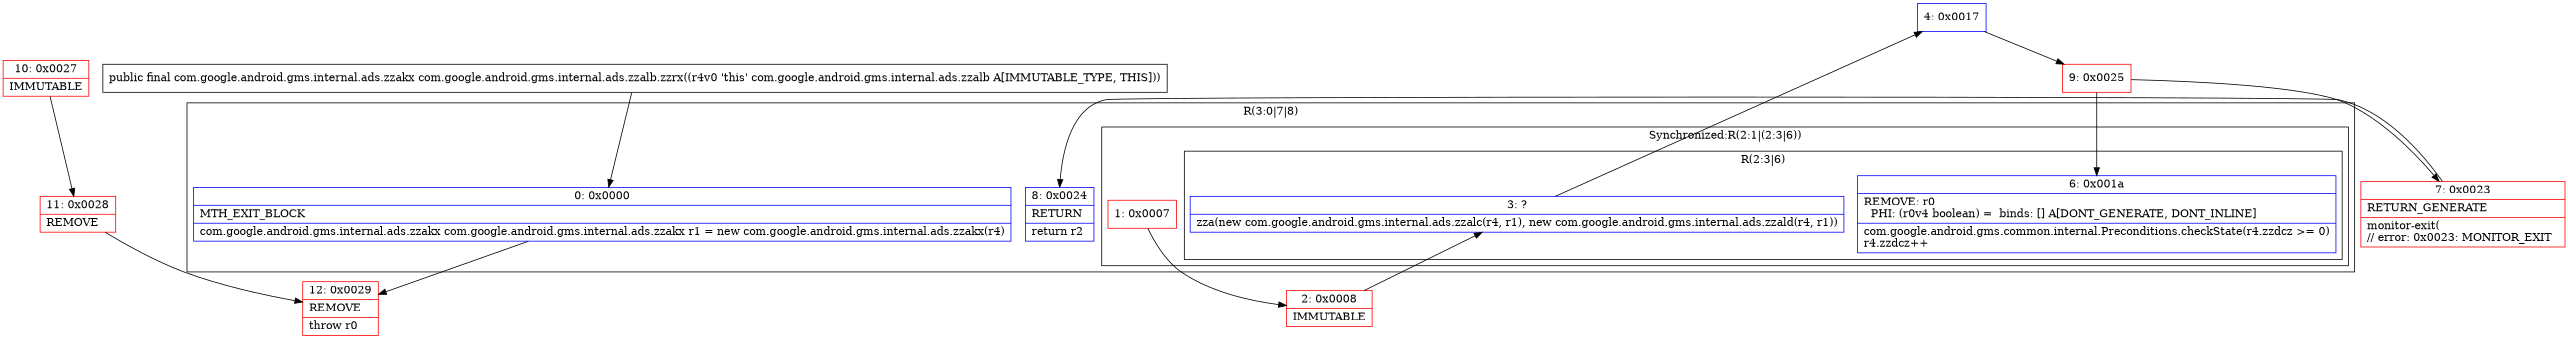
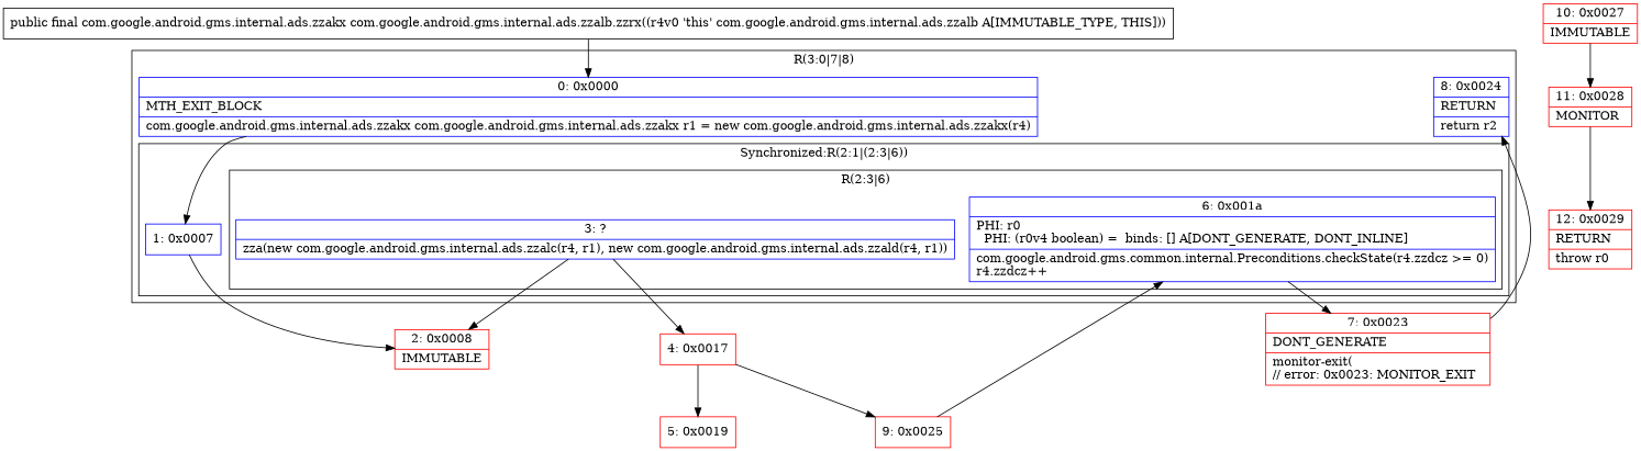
  digraph {
    node [color=red shape=record]
    n1 [color=blue label="{3\:\ ?|zza(new com.google.android.gms.internal.ads.zzalc(r4, r1), new com.google.android.gms.internal.ads.zzald(r4, r1))\l}"]
-   n2 [color=blue label="{6\:\ 0x001a|REMOVE: r0 \l  PHI: (r0v4 boolean) =  binds: [] A[DONT_GENERATE, DONT_INLINE]\l|com.google.android.gms.common.internal.Preconditions.checkState(r4.zzdcz \>= 0)\lr4.zzdcz++\l}"]
-   n3 [label="{1\:\ 0x0007}"]
+   n2 [color=blue label="{6\:\ 0x001a|PHI: r0 \l  PHI: (r0v4 boolean) =  binds: [] A[DONT_GENERATE, DONT_INLINE]\l|com.google.android.gms.common.internal.Preconditions.checkState(r4.zzdcz \>= 0)\lr4.zzdcz++\l}"]
+   n3 [color=blue label="{1\:\ 0x0007}"]
    n4 [color=blue label="{0\:\ 0x0000|MTH_EXIT_BLOCK\l|com.google.android.gms.internal.ads.zzakx com.google.android.gms.internal.ads.zzakx r1 = new com.google.android.gms.internal.ads.zzakx(r4)\l}"]
    n5 [color=blue label="{8\:\ 0x0024|RETURN\l|return r2\l}"]
-   n6 [color=blue label="{4\:\ 0x0017}"]
-   n7 [label="{7\:\ 0x0023|RETURN_GENERATE\l|monitor\-exit(\l\/\/ error: 0x0023: MONITOR_EXIT  \l}"]
+   n6 [label="{4\:\ 0x0017}"]
+   n7 [label="{7\:\ 0x0023|DONT_GENERATE\l|monitor\-exit(\l\/\/ error: 0x0023: MONITOR_EXIT  \l}"]
    n8 [label="{2\:\ 0x0008|IMMUTABLE\l}"]
+   n9 [label="{5\:\ 0x0019}"]
    n10 [label="{9\:\ 0x0025}"]
    n11 [label="{10\:\ 0x0027|IMMUTABLE\l}"]
-   n12 [label="{11\:\ 0x0028|REMOVE\l}"]
-   n13 [label="{12\:\ 0x0029|REMOVE\l|throw r0\l}"]
+   n12 [label="{11\:\ 0x0028|MONITOR\l}"]
+   n13 [label="{12\:\ 0x0029|RETURN\l|throw r0\l}"]
    n14 [label="{public final com.google.android.gms.internal.ads.zzakx com.google.android.gms.internal.ads.zzalb.zzrx((r4v0 'this' com.google.android.gms.internal.ads.zzalb A[IMMUTABLE_TYPE, THIS])) }" color=""]
    subgraph cluster_1 {
      label="R(3:0|7|8)"
      n4
      n5
      subgraph cluster_2 {
        label="Synchronized:R(2:1|(2:3|6))"
        n3
        subgraph cluster_3 {
          label="R(2:3|6)"
          n1
          n2
        }
      }
    }
    n1 -> n6
-   n10 -> n7
+   n2 -> n7
    n3 -> n8
-   n4 -> n13
+   n4 -> n3
+   n6 -> n9
    n6 -> n10
    n7 -> n5
-   n8 -> n1
+   n1 -> n8
    n10 -> n2
    n11 -> n12
    n12 -> n13
    n14 -> n4
  }
